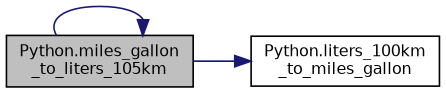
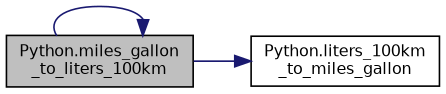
  digraph {
    rankdir=LR
    node [color=black fontname=Helvetica fontsize=10 shape=record style=filled]
    edge [color=midnightblue fontname=Helvetica fontsize=10 labelfontname=Helvetica labelfontsize=10 style=solid]
-   n1 [fillcolor=grey75 fontcolor=black height=0.2 label="Python.miles_gallon\l_to_liters_105km" width=0.4]
+   n1 [fillcolor=grey75 fontcolor=black height=0.2 label="Python.miles_gallon\l_to_liters_100km" width=0.4]
    n2 [fillcolor=white height=0.2 label="Python.liters_100km\l_to_miles_gallon" width=0.4]
    n1 -> n1
    n1 -> n2
  }
